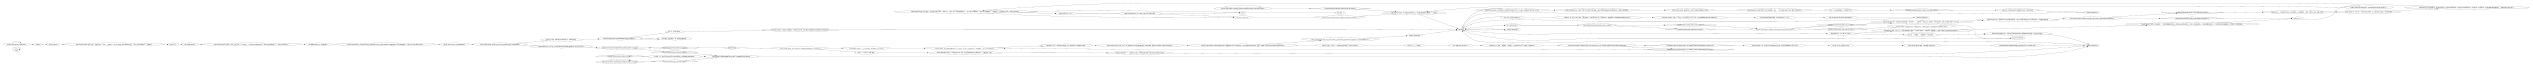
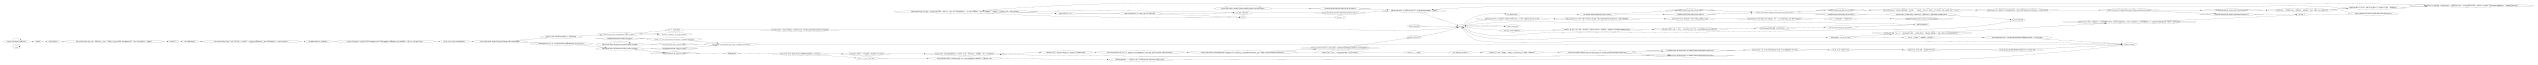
  digraph {
    fontname=Merriweather
    rankdir=LR
    node [fontname=Merriweather]
    edge [arrowhead=box fontname=Merriweather]
    n1 [label=START]
    n2 [label="当然了"]
    n3 [label="You: [离开。]"]
    n4 [label="You: 还有更多吗？"]
    n5 [label="Shelf of Crime Novels: 是的。还有：“罪恶女爵士”，“再见了，我的马伦”（在马伦系列里，假死好像挺常见的），“迪克·马伦之恐怖传说”，“暗潮汹涌”…"]
    n6 [label="You: 当然了。"]
    n7 [label="Kim Kitsuragi: “出什么事了吗，警探？”"]
    n8 [label="Mack Torson: “天啦，为什么？”一个听众惊讶地睁大双眼——秃顶男人回复到：“真他妈是个危险的案子，是吧，切斯特？他们那次差点就抓住你了。”"]
    n9 [label="You: “没，一切顺利。”（随便调整一下自己的裤子。）"]
    n10 [label="Chester McLaine: “是啊，其实很接近了，”切斯特嘟囔着作为回应，然后转向全神贯注的听众。“好吧，所以我在跟踪一个叫‘快脚弗朗西斯’的人…”汽車里面充斥着香烟的烟雾。汽車外面，雨滴开始坠落…"]
    n11 [label="Kim Kitsuragi: 警督点点头。你觉得自己隐约察觉到他脸上那丝稍纵即逝的笑容，不过你也不太确定。"]
    n12 [label="You: “店主，这是什么犯罪小说？”"]
    n13 [label="Plaisance: “哦，犯罪，抢劫，凶杀…”她压低声音。“甚至还有*性犯罪*。我们很幸运，还能有迪克·马伦和他的故事来解决这些问题。”"]
    n14 [label="Plaisance: “很明显，你是一个…警官——所以你应该*全部*买下来。它们真的能教会你如何做个合格的警官。”"]
    n15 [label="Shelf of Crime Novels: Variable[\"doomed.bookstore_mullen_crime_hub_reached\"]"]
    n16 [label="Variable[\"doomed.bookstore_mullen_crime_hub_reached\"]" shape=diamond]
    n17 [label="Shelf of Crime Novels: 这个书架堆满了犯罪小说，主角是忠诚的维斯珀裔警探——迪克·马伦。"]
    n18 [label=crimehub]
    n19 [label="!(Variable[\"doomed.bookstore_mullen_crime_hub_reached\"])" shape=diamond]
-   n20 [label="Logic: 注意！看迪克·马伦的书不能真让你变成一个更好的警探。"]
    n21 [label="Jump to: [crimehub]"]
    n22 [label="Kim Kitsuragi: 警督眯起眼睛，盯着那本书沉思了一会儿。"]
    n23 [label="Shelf of Crime Novels: 那这本书就是你的菜了。"]
    n24 [label="Jump to: [crimehub]"]
    n25 [label="Electrochemistry: 性犯罪*确实*勾起了你的兴趣，不过——这个叫迪克·马伦的人只会*降低*你的快感中心。"]
    n26 [label="You: “金，你会形容她是一个*吸烟女郎*吗？”"]
    n27 [label="Electrochemistry: 放松点。其实也没那么糟。而且，这就意味着你的血流正在恢复正常。这是好消息，真的。"]
    n28 [label="Volition: 别盯着看了——你这是在公众场合！之后时间还多着呢…等你回到自己的房间之后再说。"]
    n29 [label="Jump to: [crimehub]"]
    n30 [label="Shelf of Crime Novels: 也许是你被黑暗和*危险*的气氛吸引了？"]
    n31 [label="You: 是啊，还蛮强烈的。我一向喜欢黑暗的东西。"]
    n32 [label="You: 不，也不是这样的。"]
    n33 [label="Perception (Sight): 几本谍战小说隐藏在一大堆侦探小说中间，讲的是惊心动魄的间谍活动和惊险大胆的冒险故事。"]
    n34 [label="Kim Kitsuragi: “我确实觉得她很符合那个描述，如果她是你中意的类型的话。”"]
    n35 [label="Jump to: [crimehub]"]
    n36 [label="Shelf of Crime Novels: 这个书架被同一系列的书压得喘不过气来。你一遍又一遍地看见“迪克·马伦”这个名字。"]
    n37 [label="Jump to: [crimehub]"]
    n38 [label="You: 迪克·马伦是谁？"]
    n39 [label="Shelf of Crime Novels: 这些书*严重*夸大了警察工作的乐趣，掩盖了警察到底要花多少时间跟踪线索、打破案件僵局的事实。"]
    n40 [label="Shelf of Crime Novels: 就是这样的。你裤子中间的凸起显眼的让人尴尬。"]
    n41 [label="Shelf of Crime Novels: 是因为封面上那个穿着紧身红裙抽烟的女人让你兴奋了吗？"]
    n42 [label="Tutorial Agent: 你得到了一个可互动物品。前往物品栏中与之互动吧。"]
    n43 [label="You: 不，一定有什么*别的*原因。"]
    n44 [label="Reaction Speed: 你的目光敏锐地捕捉到一只小毛毛虫，它正在一本书脊上爬行。书的标题是：“迪克·马伦与错误身份”。"]
    n45 [label="Shelf of Crime Novels: IsKimHere()"]
    n46 [label="Drama()" shape=diamond]
    n47 [label="!(IsKimHere())" shape=diamond]
    n48 [label="Reaction Speed: 等等，对于迪克·马伦到底是谁这个问题，这些没有透露给我们*任何*信息…"]
    n49 [label="You: 哦，没错。绝对是这个原因。"]
    n50 [label="Shelf of Crime Novels: 是啊，这就是属于你的那本书。"]
    n51 [label="Endurance: 而且——他们根本不知道把一具尸体从树上弄下来到底有多艰难。"]
    n52 [label="You: 什么？不，不可能的。"]
    n53 [label="You: “我想买迪克·马伦的小说。”"]
    n54 [label="Plaisance: “呃，当然。”她耸耸肩。“特别暴力，而且有伤风化…呃，我是说，请慢慢享受！”"]
    n55 [label="You: 天啦，不。"]
    n56 [label="You: 浏览陈列的书籍。"]
    n57 [label="Shelf of Crime Novels: 你看见：“出击：迪克·马伦”，“马伦登场！”，“理查德·P·马伦的华丽冒险”，“迪克·马伦与奥查德杀手”，“迪克·马伦之肮脏勾当”…"]
    n58 [label="You: 看看这里有些什么？错误的身份…"]
    n59 [label="Shelf of Crime Novels: 一本迪克·马伦*硬汉*时期的经典平装书。前情好像是迪克·马伦被诬陷谋杀了自己最好的朋友，只剩下几天可以证明自己的清白。"]
    n60 [label="Shelf of Crime Novels: 犯罪小说…真是丢人现眼。这是对现实警官的身体素质以及艰苦日常工作的愚蠢扭曲和误传。"]
    n61 [label="Shelf of Crime Novels: “迪克·马伦之悲剧的召唤”（他又装死了），当然还有，“迪克·马伦：谋杀犯”（为了抓住凶手，迪克·马伦必须*变成*一个杀人犯。）"]
    n62 [label="Esprit de Corps: 拜托，警察根本*不是*这样破案的好吗。*真正*的警察大概还在20公里开外的地方，坐在装甲汽車里呢。"]
    n63 [label="Shelf of Crime Novels: Variable[\"doomed.book_mullen_esprit_detective_operation\"]"]
    n64 [label="Shelf of Crime Novels: 还有，年复一年，警察要在人们生命中最糟糕的日子与他们接触，那种心理上的苦楚，都被小说完全忽略了。"]
    n65 [label="Shelf of Crime Novels: Variable[\"tc.turn_off_tutorial_node\"]  or  Variable[\"character.interactable_tutorial_seen\"]"]
    n66 [label="Shelf of Crime Novels: 而且根本没有提到这份工作给警察的*家人*带来的压力。侦探小说根本没有陈述事实。现在，你想要一份在书架上发现的所有书籍的清单吗？"]
    n67 [label="You: 嗯。我为什么对这个有种奇怪的感觉？"]
    n68 [label="Shelf of Crime Novels: “杀人宣告”，“迪克·马伦之凶宅惊魂”，“迪克·马伦——最后一案”（明显就是骗人的），“迪克·马伦之钟楼怪谈”，“迪克·马伦之残酷考验”，“无畏迪克”，“迪克·马伦之火葬”，“迪克·马伦谋杀案”…"]
    n69 [label="You: 好吧，现在就打住。"]
    n70 [label="You: 迪克·马伦*死了*吗？！"]
    n71 [label="Jump to: [Shelf of Crime Novels: \"Shelves filled to the brim with cri...\"]"]
    n72 [label="Shelf of Crime Novels: 哦，不是的，他只是为了破案伪装的。"]
    n73 [label="Civilian: “天啊，为什么？”一位目睹市民惊叹地说。秃头男子低头吼道："]
    n74 [label="Jump to: [Shelf of Crime Novels: \"Shelves filled to the brim with cri...\"]"]
    n75 [label="Inland Empire: 经历了这一切，你还是没有找到那个最关键问题的答案：迪克·马伦*是*谁？"]
    n76 [label="Shelf of Crime Novels: Variable[\"doomed.book_mullen_wc_trigger\"]"]
    n77 [label="Variable[\"doomed.book_mullen_wc_trigger\"]" shape=diamond]
    n78 [label="!(Variable[\"doomed.book_mullen_wc_trigger\"])" shape=diamond]
    n79 [label="Conceptualization: 看见她那很有暗示性的握枪方式了吗？那就是*象征*。"]
    n80 [label="Shelf of Crime Novels: Variable[\"doomed.book_mullen_wc_trigger\"]"]
    n81 [label="Variable[\"doomed.book_mullen_wc_trigger\"]" shape=diamond]
    n82 [label="!(Variable[\"doomed.book_mullen_wc_trigger\"])" shape=diamond]
    n83 [label="Drama: 大人，您可以从这位马伦身上学到很多东西，如果您能明白他是谁的话…"]
    n84 [label="Chester McLaine: “又来？伙计，我每个月至少要讲一次。其实真没什么意思。”切斯特回应到。"]
    n85 [label="Mack Torson: “少*他妈*废话，”秃顶男人回应到。“这些家伙还没听过呢。”他向坐在后面的市民示意。“你知道吗，这位切斯特，”他用手指戳了戳高瘦的男人。“切斯特曾经*假死*过呢！”"]
    n86 [label="Variable[\"tc.turn_off_tutorial_node\"]  or  Variable[\"character.interactable_tutorial_seen\"]" shape=diamond]
    n87 [label="!(Variable[\"tc.turn_off_tutorial_node\"]  or  Variable[\"character.interactable_tutorial_seen\"])" shape=diamond]
    n88 [label="Shelf of Crime Novels: Variable[\"doomed.book_whitec_who_is_mullen\"]"]
    n89 [label="Variable[\"doomed.book_whitec_who_is_mullen\"]" shape=diamond]
    n90 [label="!(Variable[\"doomed.book_whitec_who_is_mullen\"])" shape=diamond]
    n91 [label="Reaction Speed: 你试着抓住答案，但却徒劳无功…它好像非常接近，就在你刚好够不着的地方脉动着。"]
    n92 [label="Jump to: [crimehub]"]
    n93 [label="Shelf of Crime Novels: 也许因为主题是不停变幻的身份还有令人震惊的背叛吗？"]
    n94 [label="You: 有这个可能，我本身就是个很复杂的人，充满各种矛盾。"]
    n95 [label="You: Variable[\"doomed.book_whitec_who_is_mullen\"]"]
    n96 [label="Mack Torson: 一个秃顶的男人转向一个高瘦的男人，拍拍他的背。“来吧，切斯特，再说一遍那个故事。”"]
    n97 [label="Variable[\"doomed.book_mullen_esprit_detective_operation\"]" shape=diamond]
    n98 [label="!(Variable[\"doomed.book_mullen_esprit_detective_operation\"])" shape=diamond]
    n99 [label="Variable[\"doomed.book_whitec_who_is_mullen\"]" shape=diamond]
    n100 [label="!(Variable[\"doomed.book_whitec_who_is_mullen\"])" shape=diamond]
    n1 -> n1
    n2 -> n3 [arrowhead=onormal]
    n4 -> n5 [arrowhead=dot]
    n5 -> n6
    n6 -> n56 [arrowhead=dot]
    n7 -> n8 [arrowhead=dot]
    n7 -> n9 [arrowhead=dot]
    n8 -> n10
    n9 -> n11
    n10 -> n55 [arrowhead=dot]
    n11 -> n29 [arrowhead=dot]
    n12 -> n13 [arrowhead=onormal]
    n13 -> n14
    n14 -> n22 [arrowhead=dot]
    n15 -> n15 [arrowhead=onormal]
    n15 -> n16 [arrowhead=dot]
    n16 -> n17
    n17 -> n18 [arrowhead=dot]
    n18 -> n7 [arrowhead=dot]
    n18 -> n12 [arrowhead=onormal]
    n18 -> n36 [arrowhead=onormal]
    n18 -> n37
    n18 -> n38
-   n19 -> n20 [arrowhead=dot]
-   n20 -> n21 [arrowhead=onormal]
    n21 -> n18 [arrowhead=onormal]
    n22 -> n23 [arrowhead=dot]
    n23 -> n24 [arrowhead=dot]
    n24 -> n18 [arrowhead=onormal]
    n25 -> n26 [arrowhead=onormal]
    n26 -> n19 [arrowhead=dot]
    n27 -> n28
    n28 -> n29 [arrowhead=onormal]
    n29 -> n18
    n30 -> n31
    n30 -> n32 [arrowhead=onormal]
    n31 -> n30 [arrowhead=onormal]
    n32 -> n33 [arrowhead=onormal]
    n33 -> n18
    n34 -> n29
    n35 -> n18
    n36 -> n39
    n37 -> n18
    n38 -> n95 [arrowhead=dot]
    n39 -> n40
    n40 -> n25 [arrowhead=onormal]
    n41 -> n42
    n41 -> n43 [arrowhead=onormal]
    n42 -> n44
    n43 -> n27 [arrowhead=dot]
    n44 -> n51
    n45 -> n45 [arrowhead=dot]
    n45 -> n46 [arrowhead=dot]
    n46 -> n4 [arrowhead=dot]
    n47 -> n41 [arrowhead=onormal]
    n48 -> n49 [arrowhead=dot]
    n49 -> n50
    n50 -> n79 [arrowhead=onormal]
    n51 -> n64 [arrowhead=dot]
    n52 -> n53 [arrowhead=onormal]
    n53 -> n54
    n54 -> n65 [arrowhead=dot]
    n55 -> n74 [arrowhead=onormal]
    n56 -> n57
    n57 -> n58 [arrowhead=dot]
    n58 -> n59 [arrowhead=onormal]
    n59 -> n67 [arrowhead=dot]
    n60 -> n35
    n61 -> n62
    n62 -> n63 [arrowhead=dot]
    n63 -> n97 [arrowhead=dot]
    n63 -> n98
    n64 -> n66 [arrowhead=dot]
    n65 -> n86 [arrowhead=dot]
    n65 -> n87
    n66 -> n60
    n66 -> n73 [arrowhead=onormal]
    n67 -> n93 [arrowhead=dot]
    n68 -> n2 [arrowhead=dot]
    n68 -> n69
    n68 -> n70
    n69 -> n71 [arrowhead=onormal]
    n70 -> n72 [arrowhead=onormal]
    n71 -> n17 [arrowhead=onormal]
    n72 -> n2 [arrowhead=dot]
    n72 -> n69 [arrowhead=onormal]
    n73 -> n52 [arrowhead=onormal]
    n74 -> n17
    n75 -> n76 [arrowhead=dot]
    n76 -> n77 [arrowhead=onormal]
    n76 -> n78
    n77 -> n34 [arrowhead=dot]
    n78 -> n47 [arrowhead=onormal]
    n79 -> n29 [arrowhead=dot]
    n80 -> n80
    n80 -> n81 [arrowhead=onormal]
    n81 -> n34 [arrowhead=onormal]
    n82 -> n83 [arrowhead=onormal]
    n83 -> n34
    n84 -> n85
    n85 -> n68 [arrowhead=dot]
    n86 -> n44
    n87 -> n48 [arrowhead=dot]
    n88 -> n89 [arrowhead=onormal]
    n88 -> n90 [arrowhead=onormal]
    n89 -> n61
    n90 -> n91 [arrowhead=onormal]
    n91 -> n92
    n92 -> n18 [arrowhead=dot]
    n93 -> n75 [arrowhead=onormal]
    n93 -> n94 [arrowhead=onormal]
    n94 -> n30
    n95 -> n99
    n95 -> n100
    n96 -> n84
    n97 -> n96
    n98 -> n55 [arrowhead=dot]
    n99 -> n88 [arrowhead=onormal]
    n100 -> n88
  }
